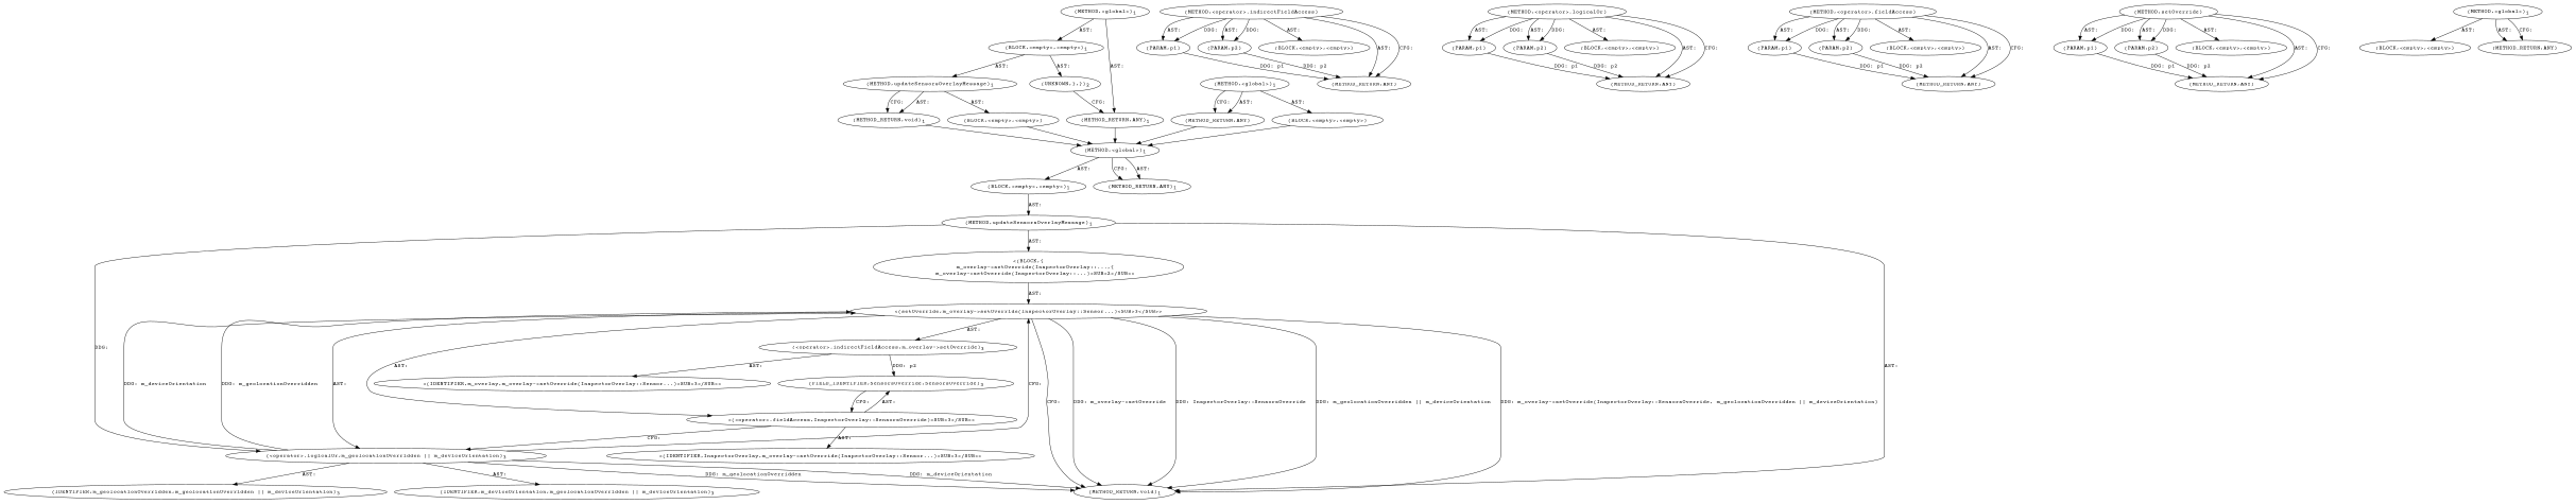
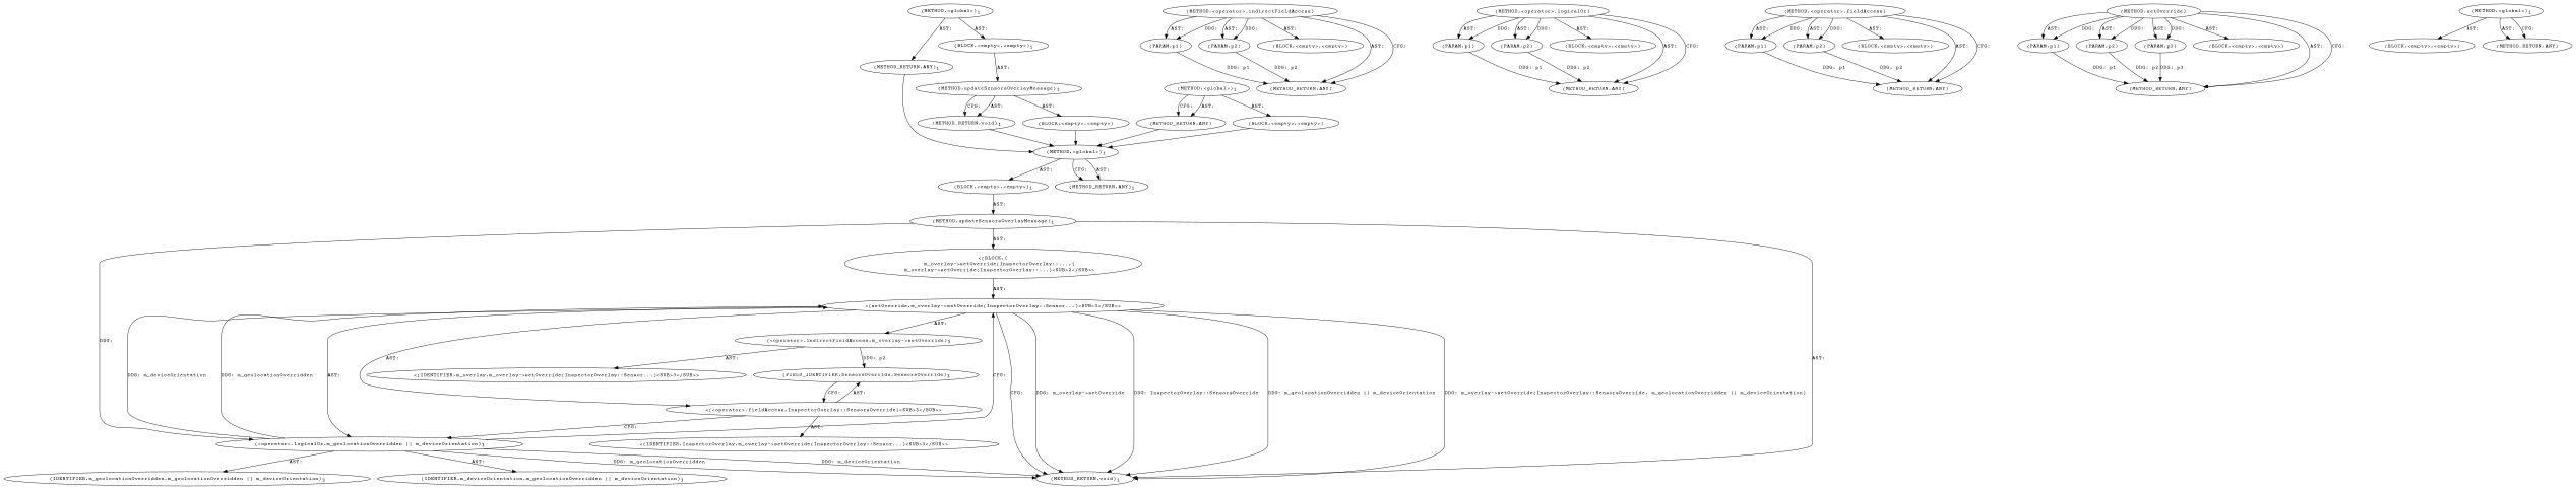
  digraph {
    fontname="Courier Prime"
    node [fontname="Courier Prime"]
    edge [fontname="Courier Prime"]
    n1 [label=<(METHOD,&lt;global&gt;)<SUB>1</SUB>>]
    n2 [label=<(BLOCK,&lt;empty&gt;,&lt;empty&gt;)<SUB>1</SUB>>]
    n3 [label=<(METHOD_RETURN,ANY)<SUB>1</SUB>>]
    n4 [label=<(METHOD,updateSensorsOverlayMessage)<SUB>1</SUB>>]
    n5 [label="<(BLOCK,{\n    m_overlay-&gt;setOverride(InspectorOverlay::...,{\n    m_overlay-&gt;setOverride(InspectorOverlay::...)<SUB>2</SUB>>"]
    n6 [label=<(&lt;operator&gt;.logicalOr,m_geolocationOverridden || m_deviceOrientation)<SUB>3</SUB>>]
    n7 [label=<(METHOD_RETURN,void)<SUB>1</SUB>>]
    n8 [label="<(setOverride,m_overlay-&gt;setOverride(InspectorOverlay::Sensor...)<SUB>3</SUB>>"]
    n9 [label=<(IDENTIFIER,m_geolocationOverridden,m_geolocationOverridden || m_deviceOrientation)<SUB>3</SUB>>]
    n10 [label=<(IDENTIFIER,m_deviceOrientation,m_geolocationOverridden || m_deviceOrientation)<SUB>3</SUB>>]
    n11 [label=<(&lt;operator&gt;.indirectFieldAccess,m_overlay-&gt;setOverride)<SUB>3</SUB>>]
    n12 [label="<(&lt;operator&gt;.fieldAccess,InspectorOverlay::SensorsOverride)<SUB>3</SUB>>"]
    n13 [label="<(IDENTIFIER,m_overlay,m_overlay-&gt;setOverride(InspectorOverlay::Sensor...)<SUB>3</SUB>>"]
    n14 [label=<(FIELD_IDENTIFIER,SensorsOverride,SensorsOverride)<SUB>3</SUB>>]
    n15 [label="<(IDENTIFIER,InspectorOverlay,m_overlay-&gt;setOverride(InspectorOverlay::Sensor...)<SUB>3</SUB>>"]
    n16 [label=<(METHOD,&lt;operator&gt;.indirectFieldAccess)>]
    n17 [label=<(PARAM,p1)>]
    n18 [label=<(PARAM,p2)>]
    n19 [label=<(BLOCK,&lt;empty&gt;,&lt;empty&gt;)>]
    n20 [label=<(METHOD_RETURN,ANY)>]
    n21 [label=<(METHOD,&lt;operator&gt;.logicalOr)>]
    n22 [label=<(PARAM,p1)>]
    n23 [label=<(PARAM,p2)>]
    n24 [label=<(BLOCK,&lt;empty&gt;,&lt;empty&gt;)>]
    n25 [label=<(METHOD_RETURN,ANY)>]
    n26 [label=<(METHOD,&lt;operator&gt;.fieldAccess)>]
    n27 [label=<(PARAM,p1)>]
    n28 [label=<(PARAM,p2)>]
    n29 [label=<(BLOCK,&lt;empty&gt;,&lt;empty&gt;)>]
    n30 [label=<(METHOD_RETURN,ANY)>]
    n31 [label=<(METHOD,setOverride)>]
    n32 [label=<(PARAM,p1)>]
    n33 [label=<(PARAM,p2)>]
+   n34 [label=<(PARAM,p3)>]
    n35 [label=<(BLOCK,&lt;empty&gt;,&lt;empty&gt;)>]
    n36 [label=<(METHOD_RETURN,ANY)>]
    n37 [label=<(METHOD,&lt;global&gt;)<SUB>1</SUB>>]
    n38 [label=<(BLOCK,&lt;empty&gt;,&lt;empty&gt;)>]
    n39 [label=<(METHOD_RETURN,ANY)>]
    n40 [label=<(METHOD,&lt;global&gt;)<SUB>1</SUB>>]
    n41 [label=<(BLOCK,&lt;empty&gt;,&lt;empty&gt;)<SUB>1</SUB>>]
    n42 [label=<(METHOD_RETURN,ANY)<SUB>1</SUB>>]
    n43 [label=<(METHOD,updateSensorsOverlayMessage)<SUB>1</SUB>>]
-   n44 [label=<(UNKNOWN,},})<SUB>2</SUB>>]
    n45 [label=<(BLOCK,&lt;empty&gt;,&lt;empty&gt;)>]
    n46 [label=<(METHOD_RETURN,void)<SUB>1</SUB>>]
    n47 [label=<(METHOD,&lt;global&gt;)<SUB>1</SUB>>]
    n48 [label=<(BLOCK,&lt;empty&gt;,&lt;empty&gt;)>]
    n49 [label=<(METHOD_RETURN,ANY)>]
    n1 -> n2 [label="AST: "]
    n1 -> n3 [label="AST: "]
    n1 -> n3 [label="CFG: "]
    n2 -> n4 [label="AST: "]
    n4 -> n5 [label="AST: "]
    n4 -> n6 [label="DDG: "]
    n4 -> n7 [label="AST: "]
    n5 -> n8 [label="AST: "]
    n6 -> n7 [label="DDG: m_deviceOrientation"]
    n6 -> n7 [label="DDG: m_geolocationOverridden"]
    n6 -> n8 [label="CFG: "]
    n6 -> n8 [label="DDG: m_geolocationOverridden"]
    n6 -> n8 [label="DDG: m_deviceOrientation"]
    n6 -> n9 [label="AST: "]
    n6 -> n10 [label="AST: "]
    n8 -> n6 [label="AST: "]
    n8 -> n7 [label="CFG: "]
    n8 -> n7 [label="DDG: m_overlay-&gt;setOverride"]
    n8 -> n7 [label="DDG: InspectorOverlay::SensorsOverride"]
    n8 -> n7 [label="DDG: m_geolocationOverridden || m_deviceOrientation"]
    n8 -> n7 [label="DDG: m_overlay-&gt;setOverride(InspectorOverlay::SensorsOverride, m_geolocationOverridden || m_deviceOrientation)"]
    n8 -> n11 [label="AST: "]
    n8 -> n12 [label="AST: "]
    n11 -> n13 [label="AST: "]
    n11 -> n14 [label="DDG: p2"]
    n12 -> n6 [label="CFG: "]
    n12 -> n14 [label="AST: "]
    n12 -> n15 [label="AST: "]
    n14 -> n12 [label="CFG: "]
    n16 -> n17 [label="AST: "]
    n16 -> n17 [label="DDG: "]
    n16 -> n18 [label="AST: "]
    n16 -> n18 [label="DDG: "]
    n16 -> n19 [label="AST: "]
    n16 -> n20 [label="AST: "]
    n16 -> n20 [label="CFG: "]
    n17 -> n20 [label="DDG: p1"]
    n18 -> n20 [label="DDG: p2"]
    n21 -> n22 [label="AST: "]
    n21 -> n22 [label="DDG: "]
    n21 -> n23 [label="AST: "]
    n21 -> n23 [label="DDG: "]
    n21 -> n24 [label="AST: "]
    n21 -> n25 [label="AST: "]
    n21 -> n25 [label="CFG: "]
    n22 -> n25 [label="DDG: p1"]
    n23 -> n25 [label="DDG: p2"]
    n26 -> n27 [label="AST: "]
    n26 -> n27 [label="DDG: "]
    n26 -> n28 [label="AST: "]
    n26 -> n28 [label="DDG: "]
    n26 -> n29 [label="AST: "]
    n26 -> n30 [label="AST: "]
    n26 -> n30 [label="CFG: "]
    n27 -> n30 [label="DDG: p1"]
    n28 -> n30 [label="DDG: p2"]
    n31 -> n32 [label="AST: "]
    n31 -> n32 [label="DDG: "]
    n31 -> n33 [label="AST: "]
    n31 -> n33 [label="DDG: "]
+   n31 -> n34 [label="AST: "]
+   n31 -> n34 [label="DDG: "]
    n31 -> n35 [label="AST: "]
    n31 -> n36 [label="AST: "]
    n31 -> n36 [label="CFG: "]
    n32 -> n36 [label="DDG: p1"]
    n33 -> n36 [label="DDG: p2"]
+   n34 -> n36 [label="DDG: p3"]
    n37 -> n38 [label="AST: "]
    n37 -> n39 [label="AST: "]
    n37 -> n39 [label="CFG: "]
    n40 -> n41 [label="AST: "]
    n40 -> n42 [label="AST: "]
    n41 -> n43 [label="AST: "]
-   n41 -> n44 [label="AST: "]
    n42 -> n1
    n43 -> n45 [label="AST: "]
    n43 -> n46 [label="AST: "]
    n43 -> n46 [label="CFG: "]
-   n44 -> n42 [label="CFG: "]
    n45 -> n1
    n46 -> n1
    n47 -> n48 [label="AST: "]
    n47 -> n49 [label="AST: "]
    n47 -> n49 [label="CFG: "]
    n48 -> n1
    n49 -> n1
  }
